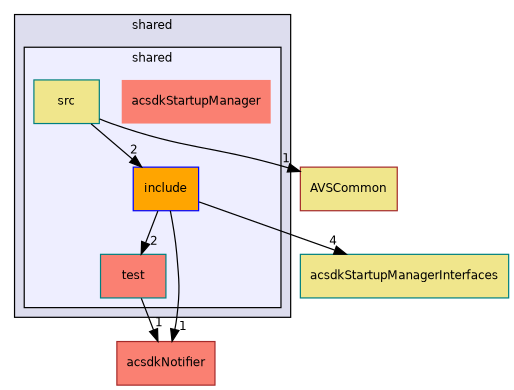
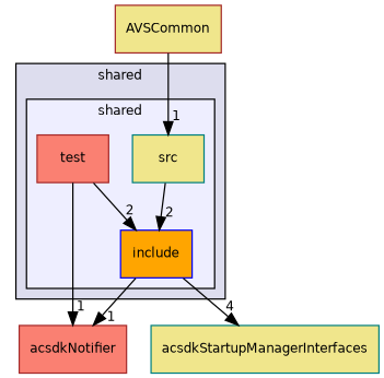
  digraph {
    compound=true
    node [color=brown fillcolor=salmon fontname=Helvetica fontsize=10 shape=box style=filled]
    edge [headlabel=1 labeldistance=1.5 labelfontname=Helvetica labelfontsize=10]
-   n1 [label=acsdkStartupManager shape=plaintext]
    n2 [color=blue fillcolor=orange label=include]
    n3 [color=teal fillcolor=khaki label=src]
-   n4 [color=teal label=test]
+   n4 [label=test]
    n5 [label=acsdkNotifier]
    n6 [color=teal fillcolor=khaki label=acsdkStartupManagerInterfaces]
    n7 [fillcolor=khaki label=AVSCommon]
    subgraph cluster_1 {
      bgcolor="#ddddee"
      fontname=Helvetica
      fontsize=10
      label=shared
      pencolor=black
      subgraph cluster_2 {
        bgcolor="#eeeeff"
        fontname=Helvetica
        fontsize=10
        label=shared
        pencolor=black
-       n1
        n2
        n3
        n4
      }
    }
    n2 -> n5
    n2 -> n6 [headlabel=4]
    n3 -> n2 [headlabel=2]
-   n3 -> n7
-   n2 -> n4 [headlabel=2]
+   n7 -> n3
+   n4 -> n2 [headlabel=2]
    n4 -> n5
  }
